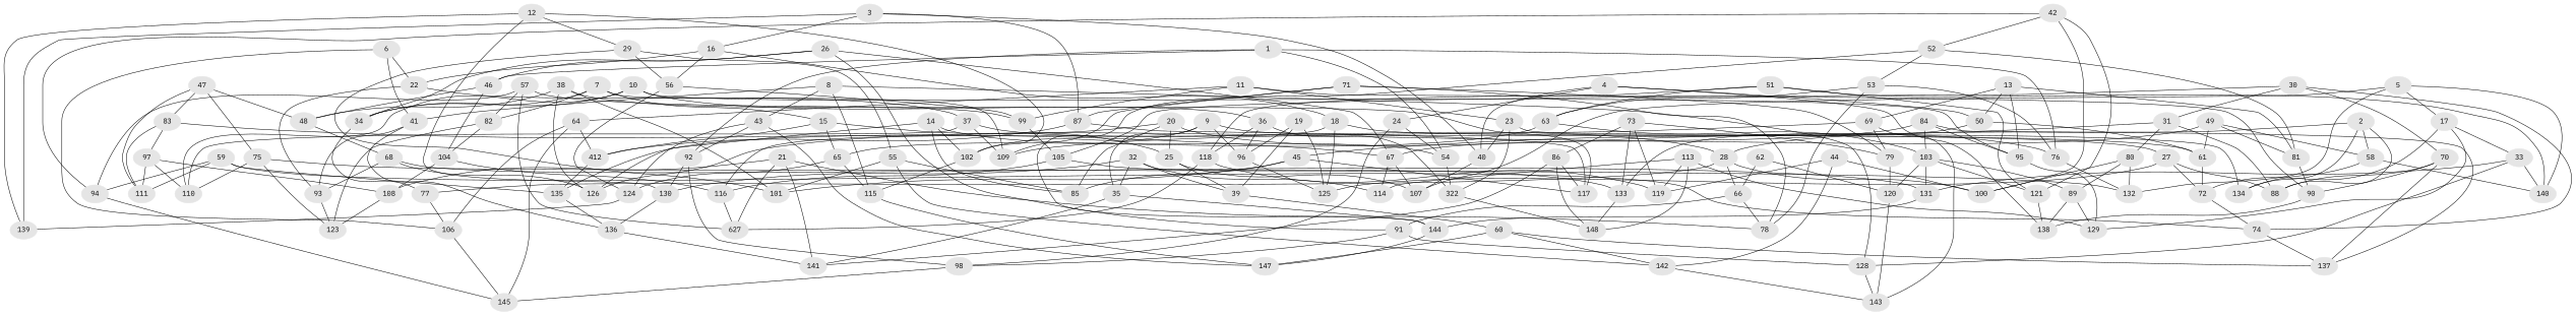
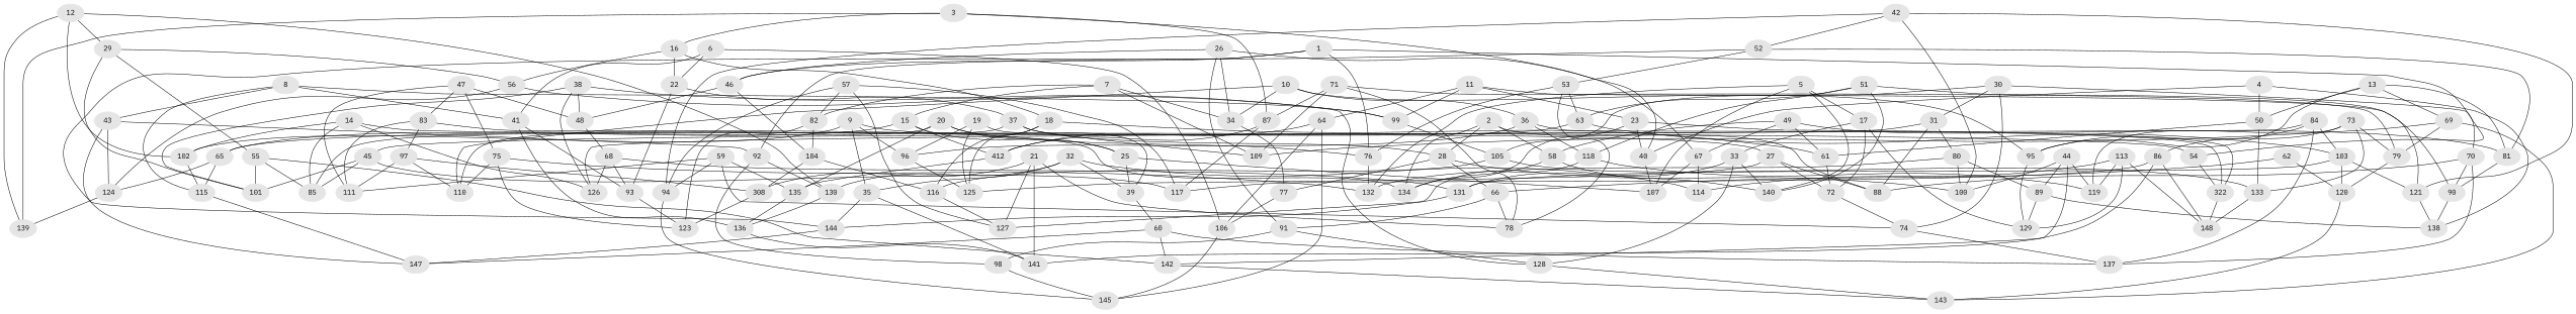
  graph {
    fontname="IBM Plex Mono"
    node [color=gray90 fontname="IBM Plex Mono" style=filled]
    edge [fontname="IBM Plex Mono"]
    1
    46
    54
    76
    92
    48
    104
    n8 [label=322]
    132
    130
    98
    2
    28
    58
    88
    134
    66
    77
    100
    140
    3
    16
    40
    87
    139
    22
    18
    56
    107
    n30 [label=412]
    117
    4
-   24
    50
    138
    61
    133
    5
    17
    33
    72
    129
    6
    41
    106
    37
    93
    136
    145
    7
    15
    34
    82
    109
    25
    65
    123
    8
    43
    115
    128
    124
    147
    143
    9
    27
    35
    96
    102
    125
    141
    144
    10
    36
    95
    110
    118
    11
    23
    64
    90
    99
    105
    12
    29
    55
    101
    13
    69
    81
    79
    14
    85
    126
    39
    135
    116
    131
    74
-   127 [label=627]
+   127
    19
    60
    20
    21
    78
-   108
+   108 [label=308]
    n107 [label=148]
    62
    120
    26
    67
    91
    114
    142
    30
    31
    70
    45
    80
    137
    89
    32
    119
    38
    68
    42
    52
    94
    121
    53
    44
    47
    75
    83
    111
    97
    49
    51
    63
    103
    57
    59
    71
    73
    86
    84
    113
    1 -- 46
    1 -- 54
    1 -- 76
    1 -- 92
    46 -- 48
    46 -- 104
    54 -- n8
    76 -- 132
    92 -- 130
    92 -- 98
    48 -- 68
    104 -- 116
    104 -- 108
    n8 -- n107
    130 -- 136
    98 -- 145
    2 -- 28
    2 -- 58
    2 -- 88
    2 -- 134
    28 -- 66
    28 -- 77
    28 -- 100
    58 -- 134
    58 -- 140
    66 -- 78
    66 -- 91
    77 -- 106
    3 -- 16
    3 -- 40
    3 -- 87
    3 -- 139
    16 -- 22
    16 -- 18
    16 -- 56
    40 -- 107
    87 -- n30
    87 -- 117
    22 -- 37
    22 -- 93
    18 -- 61
    18 -- 125
    18 -- 116
    56 -- 124
    56 -- 99
    n30 -- 135
    4 -- 40
-   4 -- 24
    4 -- 50
    4 -- 138
-   24 -- 54
-   24 -- 98
    50 -- 61
    50 -- 133
    61 -- 72
    133 -- n107
    5 -- 132
    5 -- 140
    5 -- 107
    5 -- 17
    17 -- 33
    17 -- 72
    17 -- 129
    33 -- 140
    33 -- 128
    33 -- 131
    72 -- 74
    6 -- 22
    6 -- 41
    6 -- 106
    41 -- 93
    41 -- 136
    106 -- 145
    37 -- 28
    37 -- 109
    37 -- 110
    93 -- 123
    136 -- 141
    7 -- 15
    7 -- 34
    7 -- 82
    7 -- 109
    15 -- n30
    15 -- 25
    15 -- 65
    34 -- 77
    82 -- 104
    82 -- 123
    25 -- 107
    25 -- 39
    65 -- 115
    65 -- 124
    8 -- 41
    8 -- 43
    8 -- 115
    8 -- 128
    43 -- 92
    43 -- 124
    43 -- 147
    115 -- 147
    128 -- 143
    124 -- 139
    9 -- 27
    9 -- 35
    9 -- 96
    9 -- 102
    27 -- 88
    27 -- 72
    27 -- 125
    35 -- 141
    35 -- 144
    96 -- 125
    102 -- 115
    144 -- 147
    10 -- 34
    10 -- 36
    10 -- 95
    10 -- 110
    36 -- n8
    36 -- 96
    36 -- 118
    95 -- 129
    118 -- 127
    118 -- 119
    11 -- 23
    11 -- 64
    11 -- 90
    11 -- 99
    23 -- n8
    23 -- 134
    23 -- 40
    64 -- n30
    64 -- 106
    64 -- 145
    90 -- 138
    99 -- 105
    105 -- 133
    105 -- 116
    12 -- 130
    12 -- 139
    12 -- 102
    12 -- 29
    29 -- 56
    29 -- 55
    29 -- 101
    55 -- 101
    55 -- 85
    55 -- 142
    13 -- 50
    13 -- 95
    13 -- 69
    13 -- 81
    69 -- 109
    69 -- 143
    69 -- 79
    81 -- 90
    79 -- 120
    14 -- 54
    14 -- 102
    14 -- 85
    14 -- 126
    39 -- 60
    135 -- 136
    116 -- 127
    131 -- 144
    74 -- 137
    19 -- 96
    19 -- 125
    19 -- 39
    60 -- 147
    60 -- 142
    60 -- 137
    20 -- 76
    20 -- 25
    20 -- 85
    20 -- 135
    21 -- 141
    21 -- 127
    21 -- 78
    21 -- 108
    108 -- 123
    62 -- 66
    62 -- 120
    120 -- 143
    26 -- 46
    26 -- 34
    26 -- 67
    26 -- 91
    67 -- 107
    67 -- 114
    91 -- 98
    91 -- 128
    142 -- 143
    30 -- 105
    30 -- 74
    30 -- 31
    30 -- 70
    31 -- 88
    31 -- 45
    31 -- 80
    70 -- 88
    70 -- 90
    70 -- 137
    45 -- 117
    45 -- 101
    45 -- 85
    80 -- 132
    80 -- 100
    80 -- 89
    89 -- 138
    89 -- 129
    32 -- 130
    32 -- 35
    32 -- 39
    32 -- 114
    38 -- 48
    38 -- 99
    38 -- 101
    38 -- 126
    68 -- 93
    68 -- 126
    68 -- 131
    42 -- 100
    42 -- 52
    42 -- 94
    42 -- 121
    52 -- 144
    52 -- 81
    52 -- 53
    94 -- 145
    121 -- 138
    53 -- 76
    53 -- 78
    53 -- 63
    44 -- 100
    44 -- 142
-   103 -- 89
+   44 -- 89
    44 -- 119
    47 -- 48
    47 -- 75
    47 -- 83
    47 -- 111
    75 -- 132
    75 -- 123
    75 -- 110
-   83 -- 67
+   83 -- 134
    83 -- 111
    83 -- 97
    97 -- 110
    97 -- 108
    97 -- 111
    49 -- 58
    49 -- 61
    49 -- 81
    49 -- 67
    51 -- 140
    51 -- 118
    51 -- 121
    51 -- 63
    63 -- 65
    63 -- 103
    103 -- 131
    103 -- 120
    103 -- 121
    57 -- 117
    57 -- 82
    57 -- 127
    57 -- 94
    59 -- 135
    59 -- 74
    59 -- 94
    59 -- 111
    71 -- 87
    71 -- 109
    71 -- 79
    71 -- 78
    73 -- 133
    73 -- 79
    73 -- 119
    73 -- 86
    86 -- 117
    86 -- 141
    86 -- n107
    84 -- 95
    84 -- 126
    84 -- 137
    84 -- 103
    113 -- 129
    113 -- n107
    113 -- 114
    113 -- 119
  }
